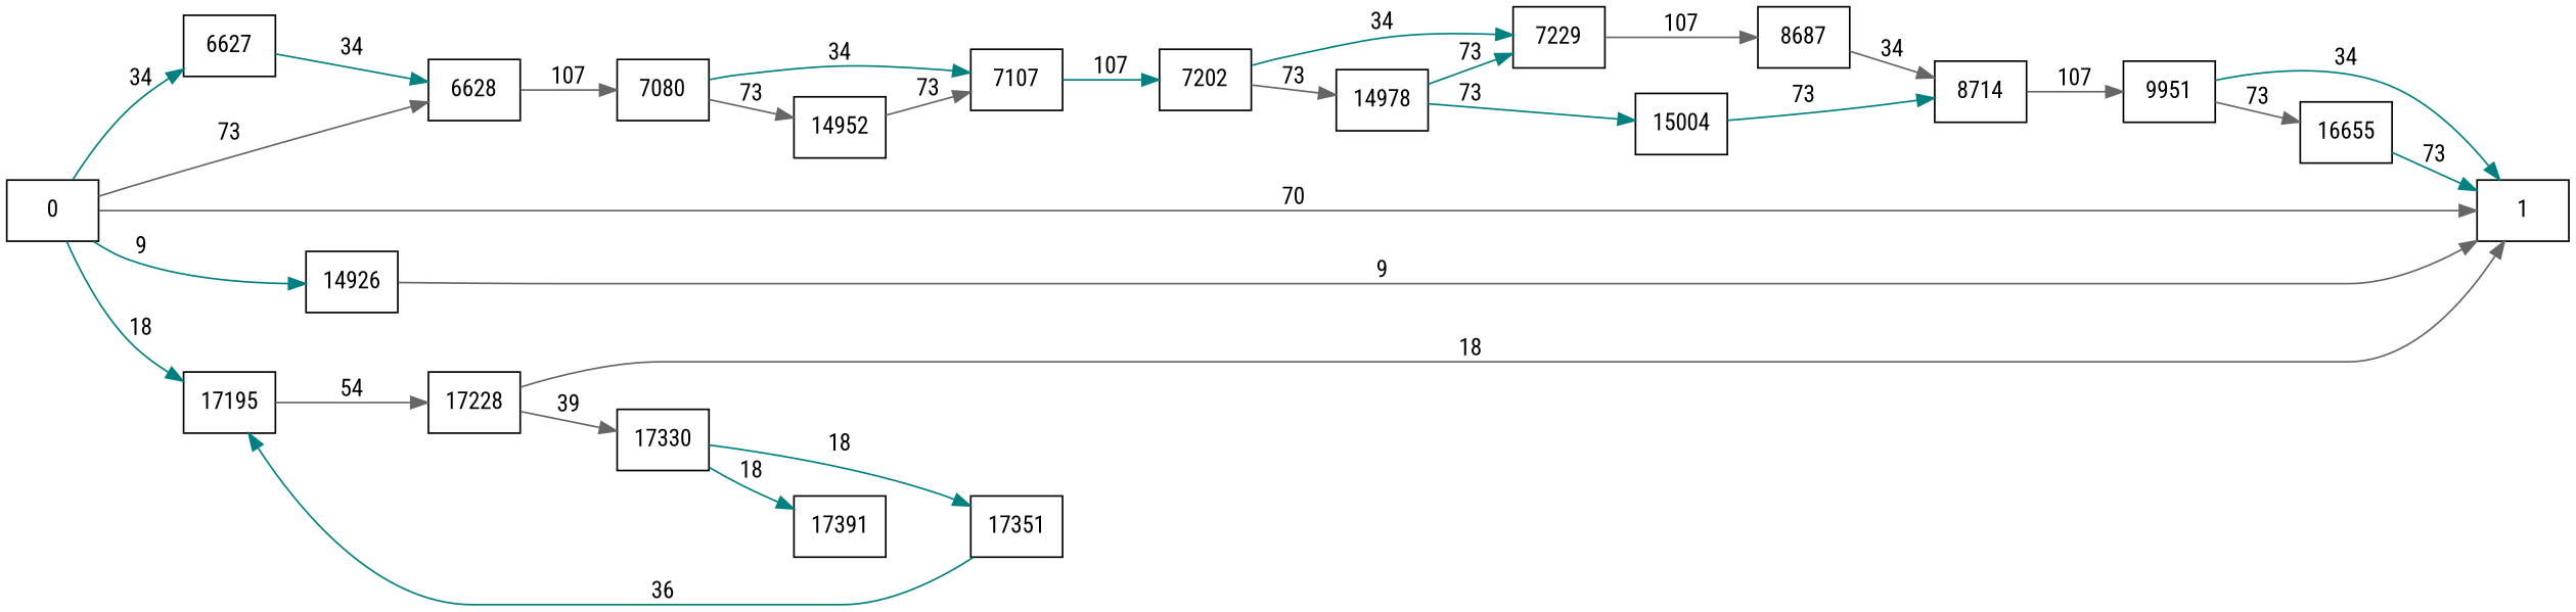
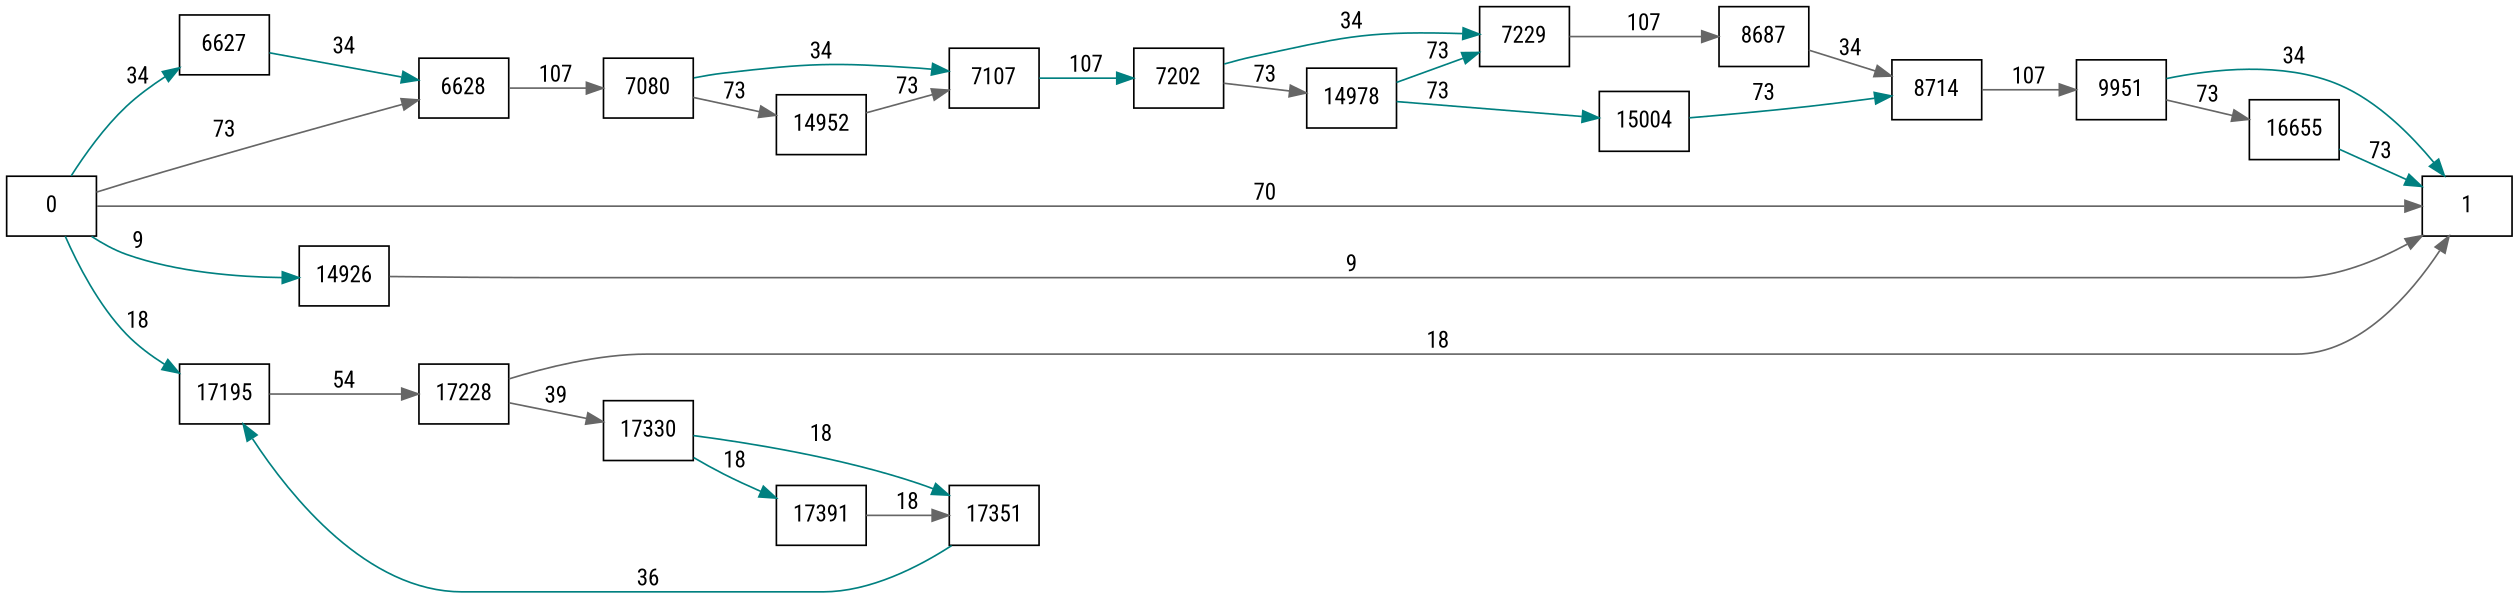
  digraph {
    fontname="Roboto Condensed"
    rankdir=LR
    node [fontname="Roboto Condensed" shape=rectangle]
    edge [color=teal fontname="Roboto Condensed"]
    6627
    6628
    7080
    7107
    14952
    7202
    7229
    14978
    8687
    15004
    8714
    9951
    1
    16655
    14926
    17195
    17228
    17330
    17351
    17391
    0
    6627 -> 6628 [label=34]
    6628 -> 7080 [color=gray40 label=107]
    7080 -> 7107 [label=34]
    7080 -> 14952 [color=gray40 label=73]
    7107 -> 7202 [label=107]
    14952 -> 7107 [color=gray40 label=73]
    7202 -> 7229 [label=34]
    7202 -> 14978 [color=gray40 label=73]
    7229 -> 8687 [color=gray40 label=107]
    14978 -> 7229 [label=73]
    14978 -> 15004 [label=73]
    8687 -> 8714 [color=gray40 label=34]
    15004 -> 8714 [label=73]
    8714 -> 9951 [color=gray40 label=107]
    9951 -> 1 [label=34]
    9951 -> 16655 [color=gray40 label=73]
    16655 -> 1 [label=73]
    14926 -> 1 [color=gray40 label=9]
    17195 -> 17228 [color=gray40 label=54]
    17228 -> 1 [color=gray40 label=18]
    17228 -> 17330 [color=gray40 label=39]
    17330 -> 17351 [label=18]
    17330 -> 17391 [label=18]
    17351 -> 17195 [label=36]
+   17391 -> 17351 [color=gray40 label=18]
    0 -> 6627 [label=34]
    0 -> 6628 [color=gray40 label=73]
    0 -> 1 [color=gray40 label=70]
    0 -> 14926 [label=9]
    0 -> 17195 [label=18]
  }
